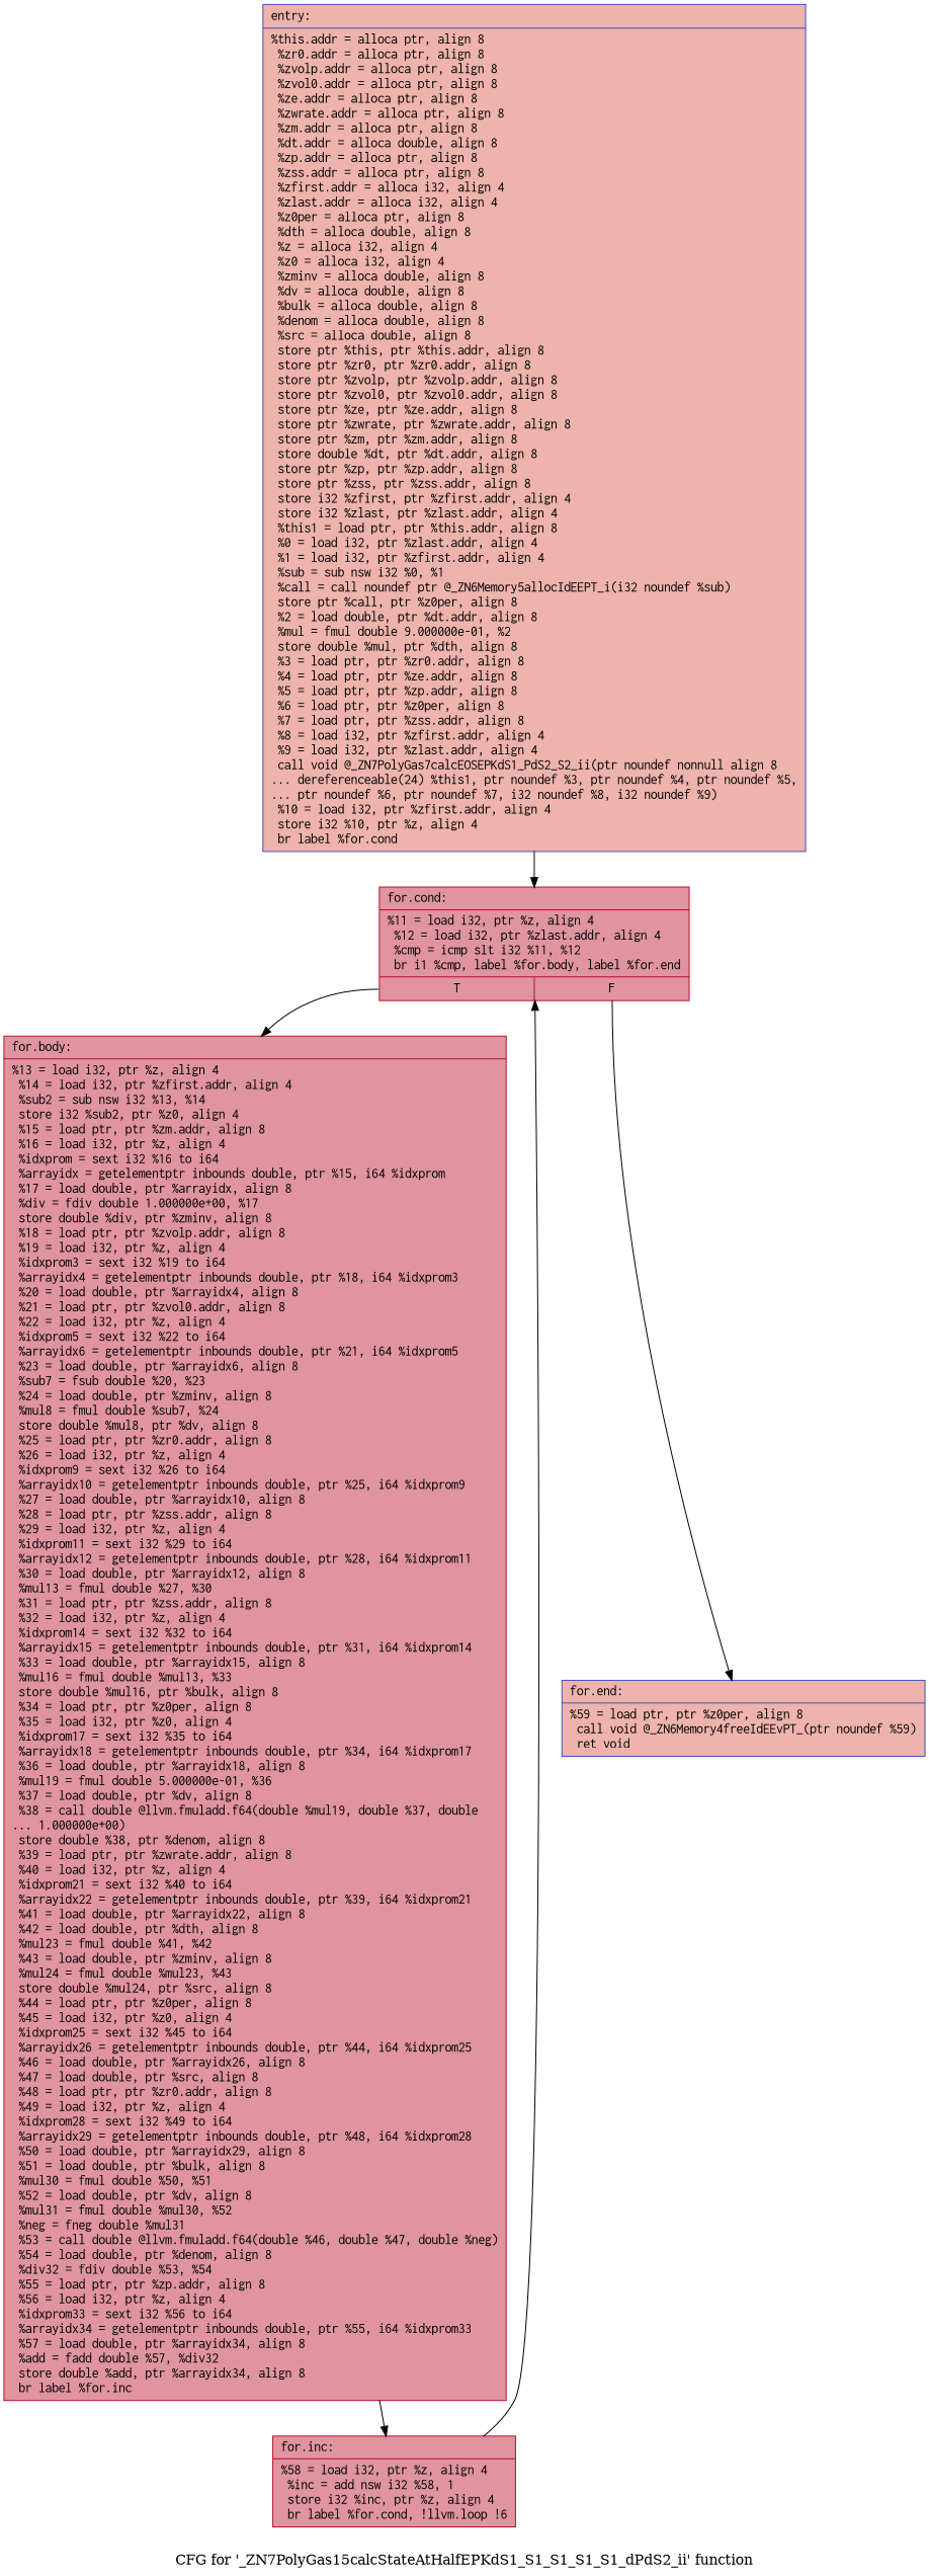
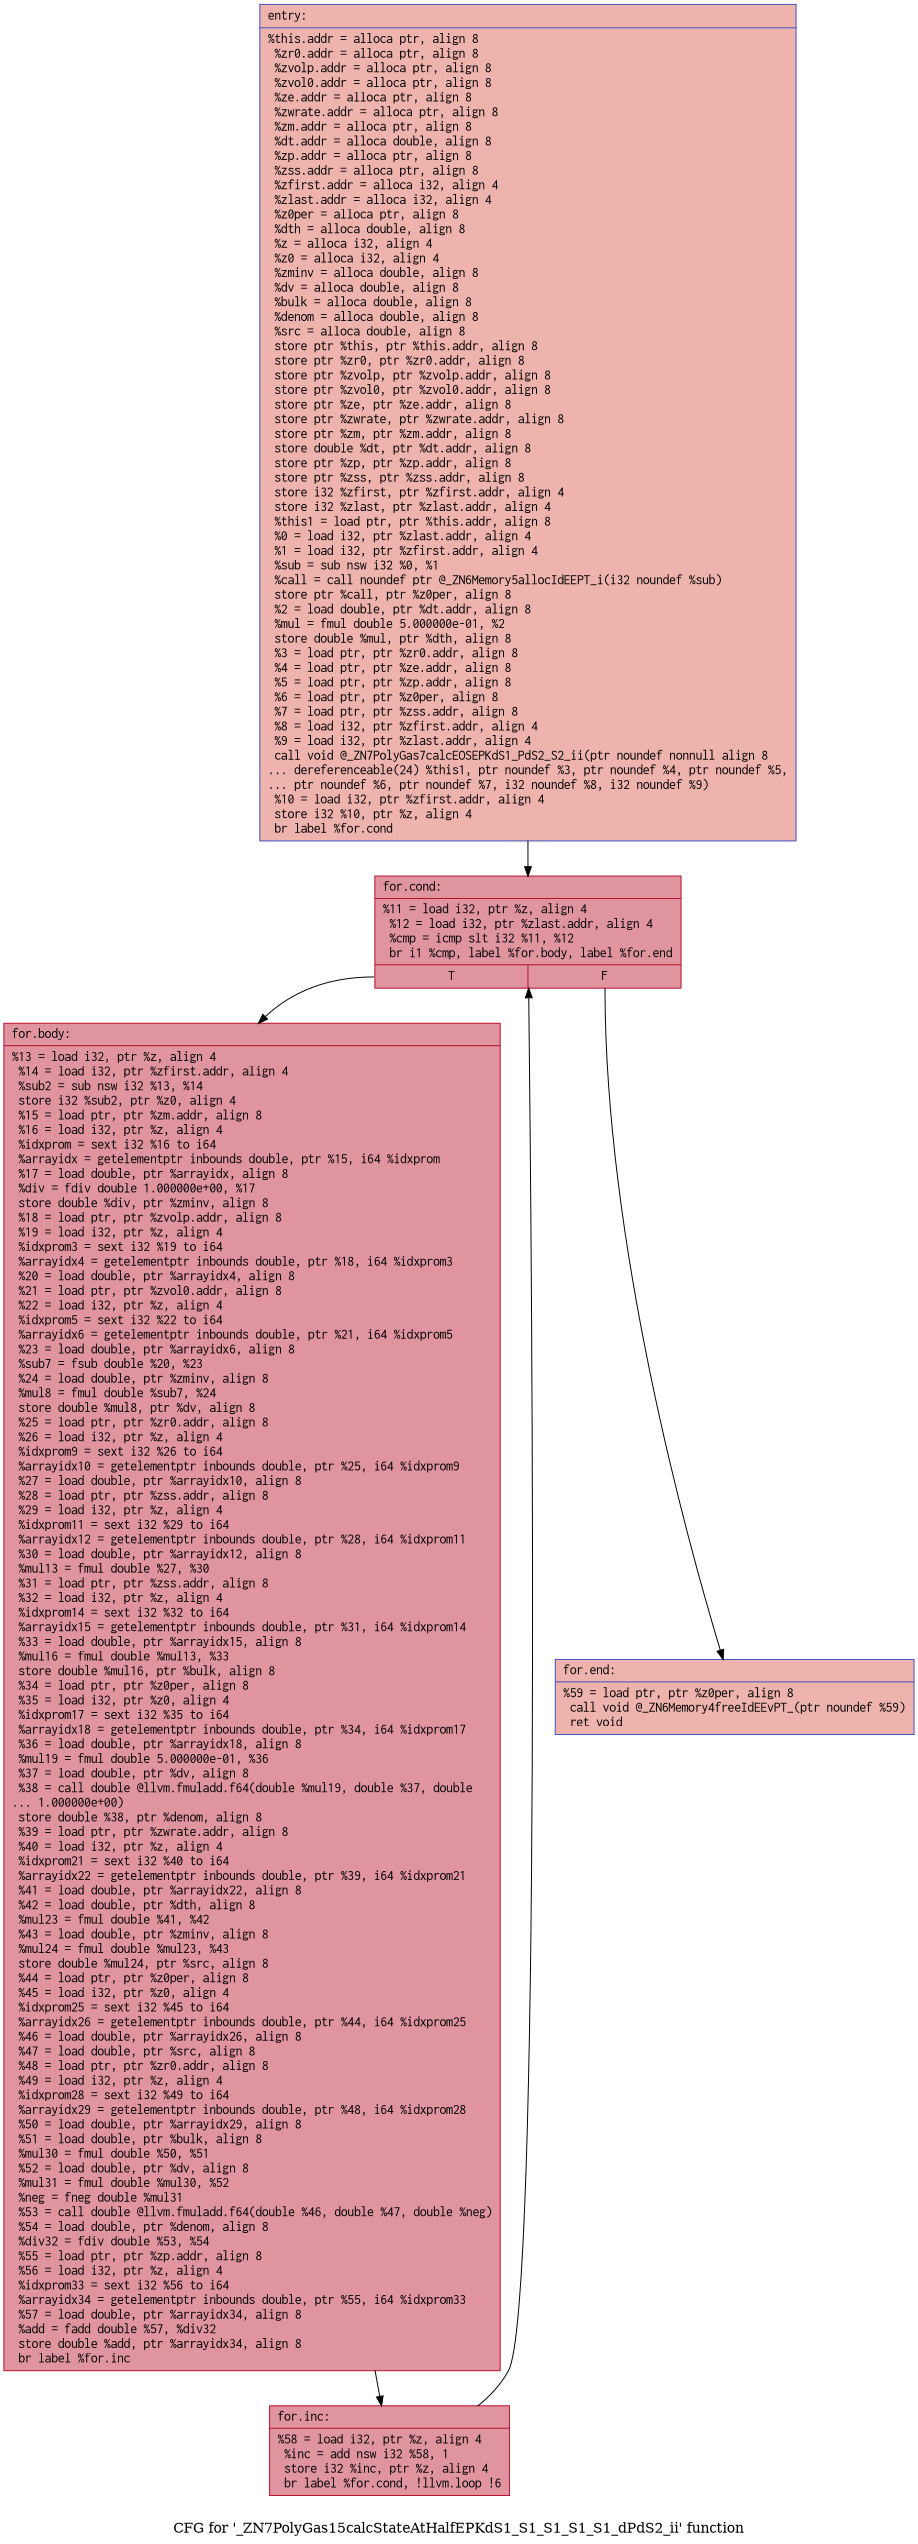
  digraph {
    label="CFG for '_ZN7PolyGas15calcStateAtHalfEPKdS1_S1_S1_S1_S1_dPdS2_ii' function"
    node [color="#b70d28ff" fillcolor="#b70d2870" fontname=Courier shape=record style=filled]
-   n1 [color="#3d50c3ff" fillcolor="#d6524470" label="{entry:\l|  %this.addr = alloca ptr, align 8\l  %zr0.addr = alloca ptr, align 8\l  %zvolp.addr = alloca ptr, align 8\l  %zvol0.addr = alloca ptr, align 8\l  %ze.addr = alloca ptr, align 8\l  %zwrate.addr = alloca ptr, align 8\l  %zm.addr = alloca ptr, align 8\l  %dt.addr = alloca double, align 8\l  %zp.addr = alloca ptr, align 8\l  %zss.addr = alloca ptr, align 8\l  %zfirst.addr = alloca i32, align 4\l  %zlast.addr = alloca i32, align 4\l  %z0per = alloca ptr, align 8\l  %dth = alloca double, align 8\l  %z = alloca i32, align 4\l  %z0 = alloca i32, align 4\l  %zminv = alloca double, align 8\l  %dv = alloca double, align 8\l  %bulk = alloca double, align 8\l  %denom = alloca double, align 8\l  %src = alloca double, align 8\l  store ptr %this, ptr %this.addr, align 8\l  store ptr %zr0, ptr %zr0.addr, align 8\l  store ptr %zvolp, ptr %zvolp.addr, align 8\l  store ptr %zvol0, ptr %zvol0.addr, align 8\l  store ptr %ze, ptr %ze.addr, align 8\l  store ptr %zwrate, ptr %zwrate.addr, align 8\l  store ptr %zm, ptr %zm.addr, align 8\l  store double %dt, ptr %dt.addr, align 8\l  store ptr %zp, ptr %zp.addr, align 8\l  store ptr %zss, ptr %zss.addr, align 8\l  store i32 %zfirst, ptr %zfirst.addr, align 4\l  store i32 %zlast, ptr %zlast.addr, align 4\l  %this1 = load ptr, ptr %this.addr, align 8\l  %0 = load i32, ptr %zlast.addr, align 4\l  %1 = load i32, ptr %zfirst.addr, align 4\l  %sub = sub nsw i32 %0, %1\l  %call = call noundef ptr @_ZN6Memory5allocIdEEPT_i(i32 noundef %sub)\l  store ptr %call, ptr %z0per, align 8\l  %2 = load double, ptr %dt.addr, align 8\l  %mul = fmul double 9.000000e-01, %2\l  store double %mul, ptr %dth, align 8\l  %3 = load ptr, ptr %zr0.addr, align 8\l  %4 = load ptr, ptr %ze.addr, align 8\l  %5 = load ptr, ptr %zp.addr, align 8\l  %6 = load ptr, ptr %z0per, align 8\l  %7 = load ptr, ptr %zss.addr, align 8\l  %8 = load i32, ptr %zfirst.addr, align 4\l  %9 = load i32, ptr %zlast.addr, align 4\l  call void @_ZN7PolyGas7calcEOSEPKdS1_PdS2_S2_ii(ptr noundef nonnull align 8\l... dereferenceable(24) %this1, ptr noundef %3, ptr noundef %4, ptr noundef %5,\l... ptr noundef %6, ptr noundef %7, i32 noundef %8, i32 noundef %9)\l  %10 = load i32, ptr %zfirst.addr, align 4\l  store i32 %10, ptr %z, align 4\l  br label %for.cond\l}"]
+   n1 [color="#3d50c3ff" fillcolor="#d6524470" label="{entry:\l|  %this.addr = alloca ptr, align 8\l  %zr0.addr = alloca ptr, align 8\l  %zvolp.addr = alloca ptr, align 8\l  %zvol0.addr = alloca ptr, align 8\l  %ze.addr = alloca ptr, align 8\l  %zwrate.addr = alloca ptr, align 8\l  %zm.addr = alloca ptr, align 8\l  %dt.addr = alloca double, align 8\l  %zp.addr = alloca ptr, align 8\l  %zss.addr = alloca ptr, align 8\l  %zfirst.addr = alloca i32, align 4\l  %zlast.addr = alloca i32, align 4\l  %z0per = alloca ptr, align 8\l  %dth = alloca double, align 8\l  %z = alloca i32, align 4\l  %z0 = alloca i32, align 4\l  %zminv = alloca double, align 8\l  %dv = alloca double, align 8\l  %bulk = alloca double, align 8\l  %denom = alloca double, align 8\l  %src = alloca double, align 8\l  store ptr %this, ptr %this.addr, align 8\l  store ptr %zr0, ptr %zr0.addr, align 8\l  store ptr %zvolp, ptr %zvolp.addr, align 8\l  store ptr %zvol0, ptr %zvol0.addr, align 8\l  store ptr %ze, ptr %ze.addr, align 8\l  store ptr %zwrate, ptr %zwrate.addr, align 8\l  store ptr %zm, ptr %zm.addr, align 8\l  store double %dt, ptr %dt.addr, align 8\l  store ptr %zp, ptr %zp.addr, align 8\l  store ptr %zss, ptr %zss.addr, align 8\l  store i32 %zfirst, ptr %zfirst.addr, align 4\l  store i32 %zlast, ptr %zlast.addr, align 4\l  %this1 = load ptr, ptr %this.addr, align 8\l  %0 = load i32, ptr %zlast.addr, align 4\l  %1 = load i32, ptr %zfirst.addr, align 4\l  %sub = sub nsw i32 %0, %1\l  %call = call noundef ptr @_ZN6Memory5allocIdEEPT_i(i32 noundef %sub)\l  store ptr %call, ptr %z0per, align 8\l  %2 = load double, ptr %dt.addr, align 8\l  %mul = fmul double 5.000000e-01, %2\l  store double %mul, ptr %dth, align 8\l  %3 = load ptr, ptr %zr0.addr, align 8\l  %4 = load ptr, ptr %ze.addr, align 8\l  %5 = load ptr, ptr %zp.addr, align 8\l  %6 = load ptr, ptr %z0per, align 8\l  %7 = load ptr, ptr %zss.addr, align 8\l  %8 = load i32, ptr %zfirst.addr, align 4\l  %9 = load i32, ptr %zlast.addr, align 4\l  call void @_ZN7PolyGas7calcEOSEPKdS1_PdS2_S2_ii(ptr noundef nonnull align 8\l... dereferenceable(24) %this1, ptr noundef %3, ptr noundef %4, ptr noundef %5,\l... ptr noundef %6, ptr noundef %7, i32 noundef %8, i32 noundef %9)\l  %10 = load i32, ptr %zfirst.addr, align 4\l  store i32 %10, ptr %z, align 4\l  br label %for.cond\l}"]
    n2 [label="{for.cond:\l|  %11 = load i32, ptr %z, align 4\l  %12 = load i32, ptr %zlast.addr, align 4\l  %cmp = icmp slt i32 %11, %12\l  br i1 %cmp, label %for.body, label %for.end\l|{<s0>T|<s1>F}}"]
    n3 [label="{for.body:\l|  %13 = load i32, ptr %z, align 4\l  %14 = load i32, ptr %zfirst.addr, align 4\l  %sub2 = sub nsw i32 %13, %14\l  store i32 %sub2, ptr %z0, align 4\l  %15 = load ptr, ptr %zm.addr, align 8\l  %16 = load i32, ptr %z, align 4\l  %idxprom = sext i32 %16 to i64\l  %arrayidx = getelementptr inbounds double, ptr %15, i64 %idxprom\l  %17 = load double, ptr %arrayidx, align 8\l  %div = fdiv double 1.000000e+00, %17\l  store double %div, ptr %zminv, align 8\l  %18 = load ptr, ptr %zvolp.addr, align 8\l  %19 = load i32, ptr %z, align 4\l  %idxprom3 = sext i32 %19 to i64\l  %arrayidx4 = getelementptr inbounds double, ptr %18, i64 %idxprom3\l  %20 = load double, ptr %arrayidx4, align 8\l  %21 = load ptr, ptr %zvol0.addr, align 8\l  %22 = load i32, ptr %z, align 4\l  %idxprom5 = sext i32 %22 to i64\l  %arrayidx6 = getelementptr inbounds double, ptr %21, i64 %idxprom5\l  %23 = load double, ptr %arrayidx6, align 8\l  %sub7 = fsub double %20, %23\l  %24 = load double, ptr %zminv, align 8\l  %mul8 = fmul double %sub7, %24\l  store double %mul8, ptr %dv, align 8\l  %25 = load ptr, ptr %zr0.addr, align 8\l  %26 = load i32, ptr %z, align 4\l  %idxprom9 = sext i32 %26 to i64\l  %arrayidx10 = getelementptr inbounds double, ptr %25, i64 %idxprom9\l  %27 = load double, ptr %arrayidx10, align 8\l  %28 = load ptr, ptr %zss.addr, align 8\l  %29 = load i32, ptr %z, align 4\l  %idxprom11 = sext i32 %29 to i64\l  %arrayidx12 = getelementptr inbounds double, ptr %28, i64 %idxprom11\l  %30 = load double, ptr %arrayidx12, align 8\l  %mul13 = fmul double %27, %30\l  %31 = load ptr, ptr %zss.addr, align 8\l  %32 = load i32, ptr %z, align 4\l  %idxprom14 = sext i32 %32 to i64\l  %arrayidx15 = getelementptr inbounds double, ptr %31, i64 %idxprom14\l  %33 = load double, ptr %arrayidx15, align 8\l  %mul16 = fmul double %mul13, %33\l  store double %mul16, ptr %bulk, align 8\l  %34 = load ptr, ptr %z0per, align 8\l  %35 = load i32, ptr %z0, align 4\l  %idxprom17 = sext i32 %35 to i64\l  %arrayidx18 = getelementptr inbounds double, ptr %34, i64 %idxprom17\l  %36 = load double, ptr %arrayidx18, align 8\l  %mul19 = fmul double 5.000000e-01, %36\l  %37 = load double, ptr %dv, align 8\l  %38 = call double @llvm.fmuladd.f64(double %mul19, double %37, double\l... 1.000000e+00)\l  store double %38, ptr %denom, align 8\l  %39 = load ptr, ptr %zwrate.addr, align 8\l  %40 = load i32, ptr %z, align 4\l  %idxprom21 = sext i32 %40 to i64\l  %arrayidx22 = getelementptr inbounds double, ptr %39, i64 %idxprom21\l  %41 = load double, ptr %arrayidx22, align 8\l  %42 = load double, ptr %dth, align 8\l  %mul23 = fmul double %41, %42\l  %43 = load double, ptr %zminv, align 8\l  %mul24 = fmul double %mul23, %43\l  store double %mul24, ptr %src, align 8\l  %44 = load ptr, ptr %z0per, align 8\l  %45 = load i32, ptr %z0, align 4\l  %idxprom25 = sext i32 %45 to i64\l  %arrayidx26 = getelementptr inbounds double, ptr %44, i64 %idxprom25\l  %46 = load double, ptr %arrayidx26, align 8\l  %47 = load double, ptr %src, align 8\l  %48 = load ptr, ptr %zr0.addr, align 8\l  %49 = load i32, ptr %z, align 4\l  %idxprom28 = sext i32 %49 to i64\l  %arrayidx29 = getelementptr inbounds double, ptr %48, i64 %idxprom28\l  %50 = load double, ptr %arrayidx29, align 8\l  %51 = load double, ptr %bulk, align 8\l  %mul30 = fmul double %50, %51\l  %52 = load double, ptr %dv, align 8\l  %mul31 = fmul double %mul30, %52\l  %neg = fneg double %mul31\l  %53 = call double @llvm.fmuladd.f64(double %46, double %47, double %neg)\l  %54 = load double, ptr %denom, align 8\l  %div32 = fdiv double %53, %54\l  %55 = load ptr, ptr %zp.addr, align 8\l  %56 = load i32, ptr %z, align 4\l  %idxprom33 = sext i32 %56 to i64\l  %arrayidx34 = getelementptr inbounds double, ptr %55, i64 %idxprom33\l  %57 = load double, ptr %arrayidx34, align 8\l  %add = fadd double %57, %div32\l  store double %add, ptr %arrayidx34, align 8\l  br label %for.inc\l}"]
    n4 [color="#3d50c3ff" fillcolor="#d6524470" label="{for.end:\l|  %59 = load ptr, ptr %z0per, align 8\l  call void @_ZN6Memory4freeIdEEvPT_(ptr noundef %59)\l  ret void\l}"]
    n5 [label="{for.inc:\l|  %58 = load i32, ptr %z, align 4\l  %inc = add nsw i32 %58, 1\l  store i32 %inc, ptr %z, align 4\l  br label %for.cond, !llvm.loop !6\l}"]
    n1 -> n2
    n2 -> n3 [tailport=s0]
    n2 -> n4 [tailport=s1]
    n3 -> n5
    n5 -> n2
  }
